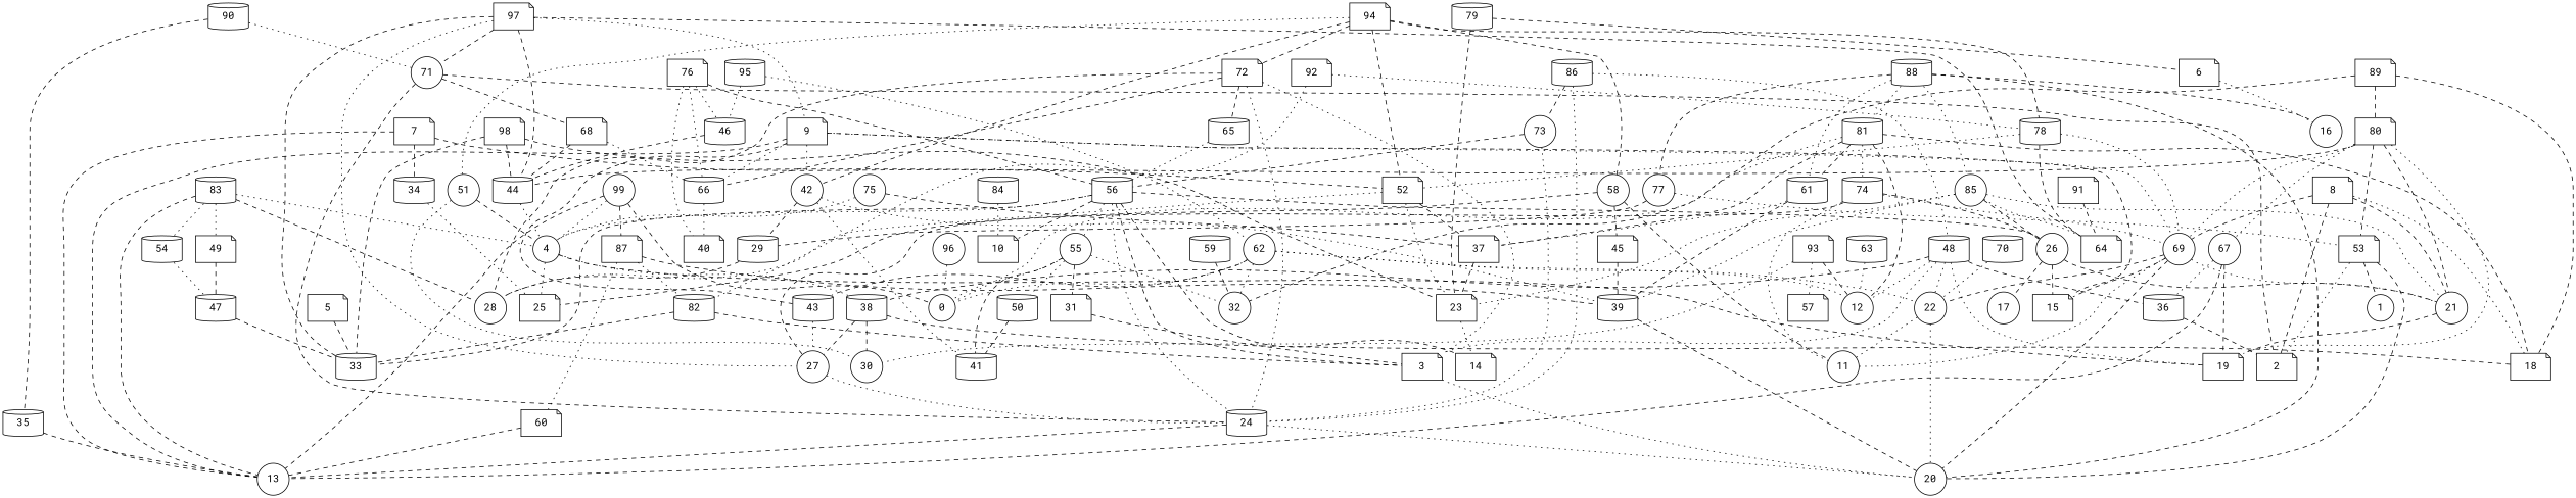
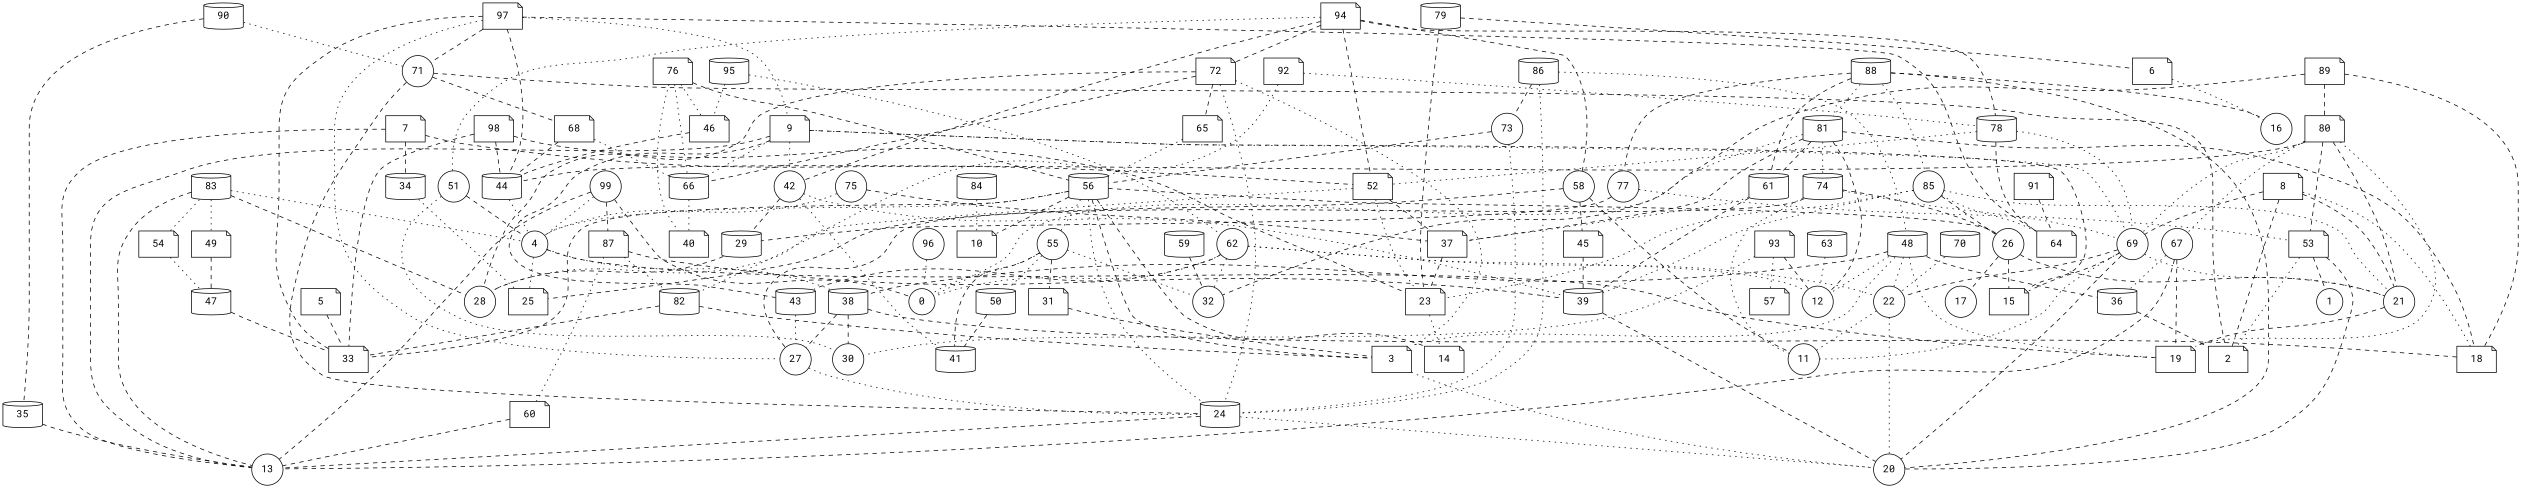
  digraph {
    fontname="Roboto Mono"
    node [fontname="Roboto Mono" shape=note]
    edge [color=black dir=none fontname="Roboto Mono" style=dashed]
    49
    47 [shape=cylinder]
-   33 [shape=cylinder]
+   33
    91
    64
    23
    14
    72
-   65 [shape=cylinder]
+   65
    28 [shape=circle]
    3
    24 [shape=cylinder]
    66 [shape=cylinder]
    56 [shape=cylinder]
    60
    13 [shape=circle]
    34 [shape=cylinder]
    25
    89
    18
    80
    32 [shape=circle]
    77 [shape=circle]
    53
    29 [shape=cylinder]
    20 [shape=circle]
    1 [shape=circle]
    2
    5
    42 [shape=circle]
    41 [shape=cylinder]
    39 [shape=cylinder]
    48 [shape=cylinder]
    38 [shape=cylinder]
    12 [shape=circle]
    19
    36 [shape=cylinder]
    22 [shape=circle]
    30 [shape=circle]
    27 [shape=circle]
    51 [shape=circle]
    4 [shape=circle]
    52
    37
    69 [shape=circle]
    44 [shape=cylinder]
    67 [shape=circle]
    21 [shape=circle]
    99 [shape=circle]
    0 [shape=circle]
    87
    45
    31
    63 [shape=cylinder]
    92
    78 [shape=cylinder]
    82 [shape=cylinder]
    94
    58 [shape=circle]
    11 [shape=circle]
    71 [shape=circle]
    68
    90 [shape=cylinder]
    35 [shape=cylinder]
    73 [shape=circle]
    83 [shape=cylinder]
-   54 [shape=cylinder]
+   54
    79 [shape=cylinder]
    6
    10
    55 [shape=circle]
    26 [shape=circle]
    50 [shape=cylinder]
    9
    43 [shape=cylinder]
    15
    93
    57
    16 [shape=circle]
    76
    40
-   46 [shape=cylinder]
+   46
    86 [shape=cylinder]
    84 [shape=cylinder]
    62 [shape=circle]
    97
    88 [shape=cylinder]
    85 [shape=circle]
    61 [shape=cylinder]
    81 [shape=cylinder]
    7
    98
    74 [shape=cylinder]
    59 [shape=cylinder]
    8
    95 [shape=cylinder]
    70 [shape=cylinder]
    17 [shape=circle]
    96 [shape=circle]
    75 [shape=circle]
    subgraph sub_1 {
      49
      47
      33
      91
      64
      23
      14
      72
      65
      28
      3
      24
      66
      56
      60
      13
      34
      25
      89
      18
      80
      32
      77
      53
      29
      20
      1
      2
      5
      42
      41
      39
      48
      38
      12
      19
      36
      22
      30
      27
      51
      4
      52
      37
      69
      44
      67
      21
      99
      0
      87
      45
      31
      63
      92
      78
      82
      94
      58
      11
      71
      68
      90
      35
      73
      83
      54
      79
      6
      10
      55
      26
      50
      9
      43
      15
      93
      57
      16
      76
      40
      46
      86
      84
      62
      97
      88
      85
      61
      81
      7
      98
      74
      59
      8
      95
      70
      17
      96
      75
    }
    49 -> 47
    47 -> 33
    91 -> 64
    23 -> 14 [style=dotted]
    72 -> 65
    72 -> 28
    72 -> 3 [style=dotted]
    72 -> 24 [style=dotted]
    72 -> 66
    65 -> 56 [style=dotted]
    3 -> 20 [style=dotted]
    24 -> 13
    24 -> 20 [style=dotted]
    66 -> 40 [style=dotted]
    56 -> 33
    56 -> 14
    56 -> 3
    56 -> 24 [style=dotted]
    56 -> 4 [style=dotted]
    56 -> 10
    56 -> 55 [style=dotted]
    56 -> 26
    60 -> 13
    34 -> 25 [style=dotted]
    89 -> 18
    89 -> 80
    89 -> 32
    80 -> 53
    80 -> 19 [style=dotted]
    80 -> 69 [style=dotted]
    80 -> 44
    80 -> 67 [style=dotted]
    80 -> 21
    77 -> 53 [style=dotted]
    77 -> 29
    53 -> 20
    53 -> 1
    53 -> 2 [style=dotted]
    29 -> 28
    5 -> 33
    42 -> 29
    42 -> 41 [style=dotted]
    42 -> 39 [style=dotted]
    39 -> 20
    48 -> 3 [style=dotted]
    48 -> 38
    48 -> 12 [style=dotted]
    48 -> 19 [style=dotted]
    48 -> 36
    48 -> 22 [style=dotted]
    38 -> 18
    38 -> 30
    38 -> 27
    36 -> 2
    22 -> 20 [style=dotted]
    22 -> 11 [style=dotted]
    27 -> 24 [style=dotted]
    51 -> 30 [style=dotted]
    51 -> 4
    4 -> 25 [style=dotted]
    4 -> 38 [style=dotted]
    4 -> 19
    52 -> 23 [style=dotted]
    52 -> 28 [style=dotted]
    52 -> 37
    37 -> 23
    69 -> 20
    69 -> 22
    69 -> 21 [style=dotted]
    69 -> 11 [style=dotted]
    69 -> 15
    44 -> 4 [style=dotted]
    67 -> 13
    67 -> 19
    67 -> 36 [style=dotted]
    21 -> 19
    99 -> 13
    99 -> 4 [style=dotted]
    99 -> 0
    99 -> 87
    87 -> 60 [style=dotted]
    87 -> 39
    87 -> 82 [style=dotted]
    45 -> 39
    31 -> 3
    63 -> 12 [style=dotted]
    92 -> 78 [style=dotted]
    92 -> 82 [style=dotted]
    78 -> 64
    78 -> 52 [style=dotted]
    78 -> 69 [style=dotted]
    82 -> 33
    82 -> 3
    94 -> 72
    94 -> 42
    94 -> 51 [style=dotted]
    94 -> 52
    94 -> 78
    94 -> 58
    58 -> 25
    58 -> 45
    58 -> 11
    71 -> 24
    71 -> 2
    71 -> 68
    68 -> 66 [style=dotted]
    68 -> 44
    90 -> 71 [style=dotted]
    90 -> 35
    35 -> 13
    73 -> 24 [style=dotted]
    73 -> 56
    83 -> 49 [style=dotted]
    83 -> 28
    83 -> 13
    83 -> 4 [style=dotted]
    83 -> 54 [style=dotted]
    54 -> 47 [style=dotted]
    79 -> 23
    79 -> 6
    6 -> 16 [style=dotted]
    55 -> 32 [style=dotted]
    55 -> 41
    55 -> 0 [style=dotted]
    55 -> 31
    55 -> 50 [style=dotted]
    26 -> 21
    26 -> 15
    26 -> 17
    50 -> 41
    9 -> 66 [style=dotted]
    9 -> 13
    9 -> 42 [style=dotted]
    9 -> 69 [style=dotted]
    9 -> 43
    9 -> 15
    43 -> 27 [style=dotted]
    93 -> 12
    93 -> 30 [style=dotted]
    93 -> 57 [style=dotted]
    76 -> 66 [style=dotted]
    76 -> 56
    76 -> 40 [style=dotted]
    76 -> 46 [style=dotted]
    46 -> 44
    86 -> 24 [style=dotted]
    86 -> 48 [style=dotted]
    86 -> 73
    84 -> 10 [style=dotted]
    62 -> 32 [style=dotted]
    62 -> 12 [style=dotted]
    62 -> 22 [style=dotted]
    62 -> 0 [style=dotted]
    62 -> 43
    97 -> 33
    97 -> 64
    97 -> 27 [style=dotted]
    97 -> 44
    97 -> 71
    97 -> 9 [style=dotted]
    88 -> 77
    88 -> 20
    88 -> 16
    88 -> 85 [style=dotted]
-   88 -> 61 [style=dotted]
+   88 -> 61
    88 -> 81 [style=dotted]
    85 -> 64 [style=dotted]
    85 -> 23 [style=dotted]
    85 -> 39 [style=dotted]
    85 -> 21 [style=dotted]
    85 -> 26
    61 -> 39
    61 -> 37 [style=dotted]
    81 -> 18
    81 -> 12
    81 -> 37
    81 -> 0 [style=dotted]
    81 -> 61
    81 -> 74 [style=dotted]
    7 -> 13
    7 -> 34
    7 -> 52
    98 -> 33
    98 -> 23
    98 -> 44
    74 -> 27
    74 -> 69 [style=dotted]
    74 -> 11 [style=dotted]
    74 -> 26
    59 -> 32
    8 -> 18 [style=dotted]
    8 -> 2
    8 -> 69
    8 -> 21
    95 -> 46 [style=dotted]
    95 -> 62 [style=dotted]
    70 -> 22 [style=dotted]
    96 -> 0 [style=dotted]
    75 -> 4 [style=dotted]
    75 -> 37
  }
